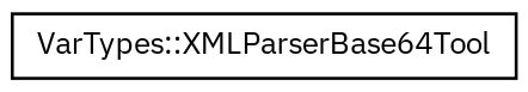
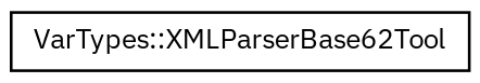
  digraph {
    rankdir=LR
    fontname="IBM Plex Sans"
-   n1 [color=black fillcolor=white fontname="IBM Plex Sans" fontsize=10 height=0.2 label="VarTypes::XMLParserBase64Tool" shape=record style=filled width=0.4]
+   n1 [color=black fillcolor=white fontname="IBM Plex Sans" fontsize=10 height=0.2 label="VarTypes::XMLParserBase62Tool" shape=record style=filled width=0.4]
  }
